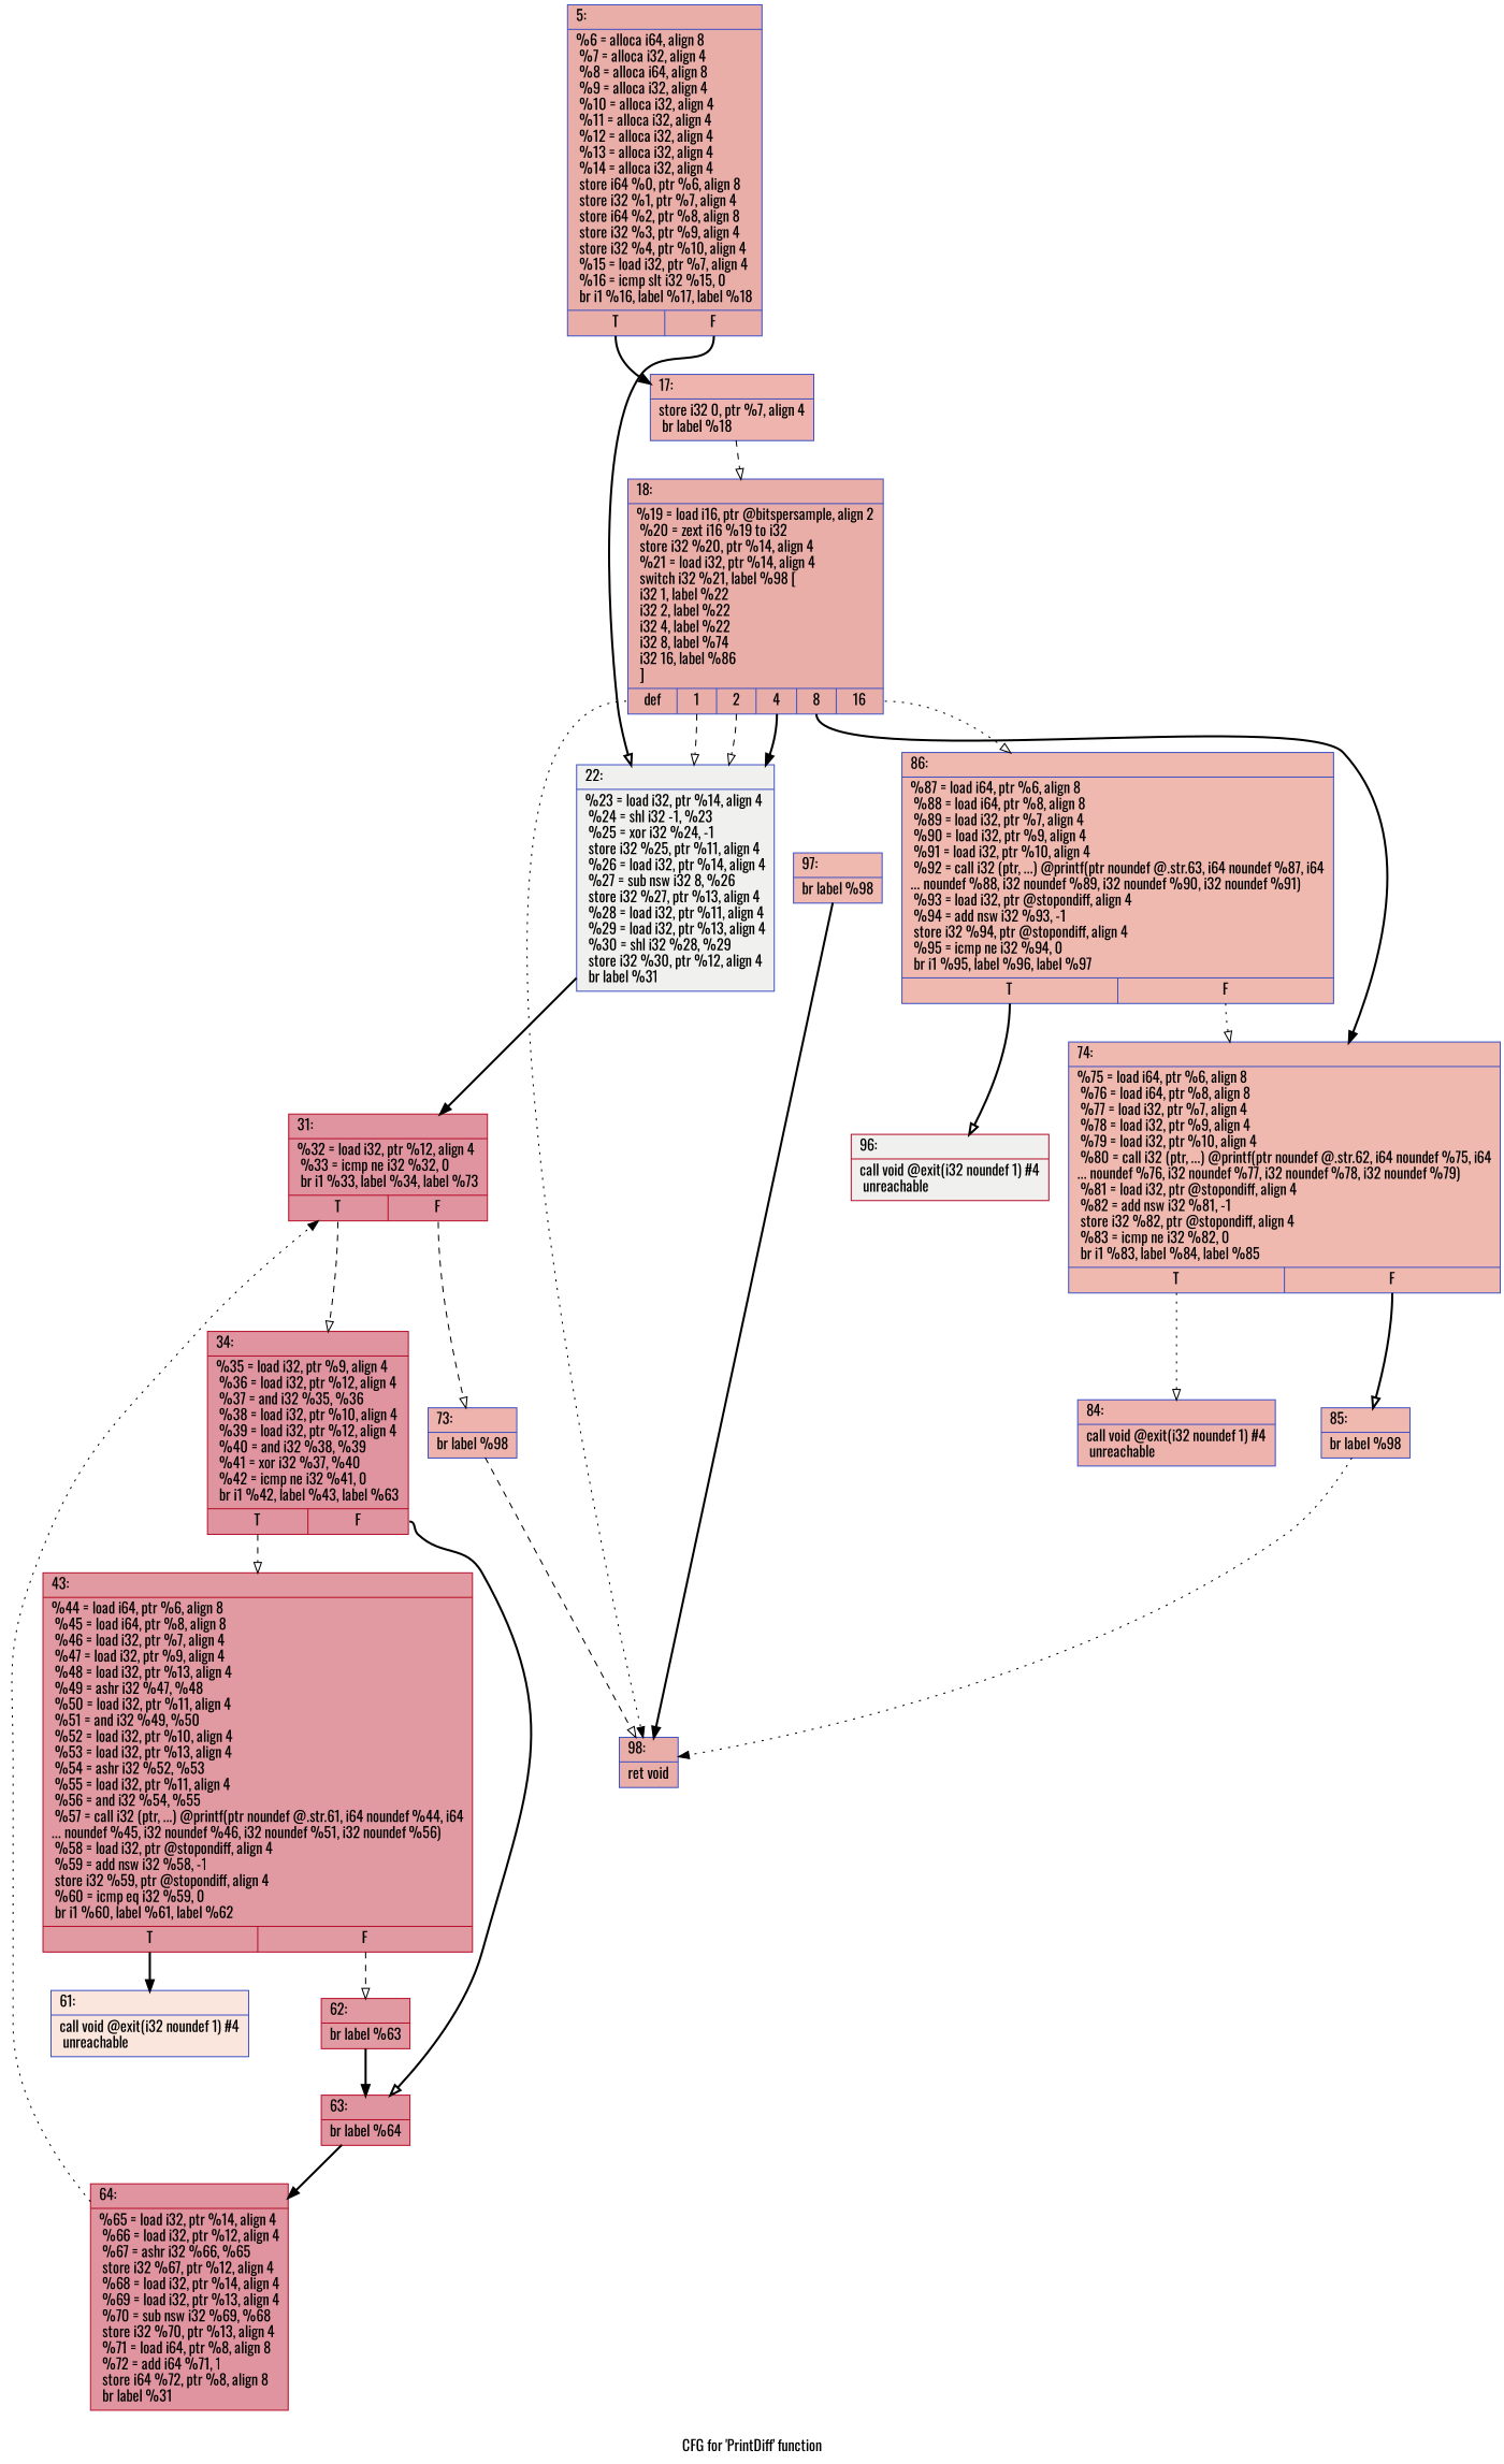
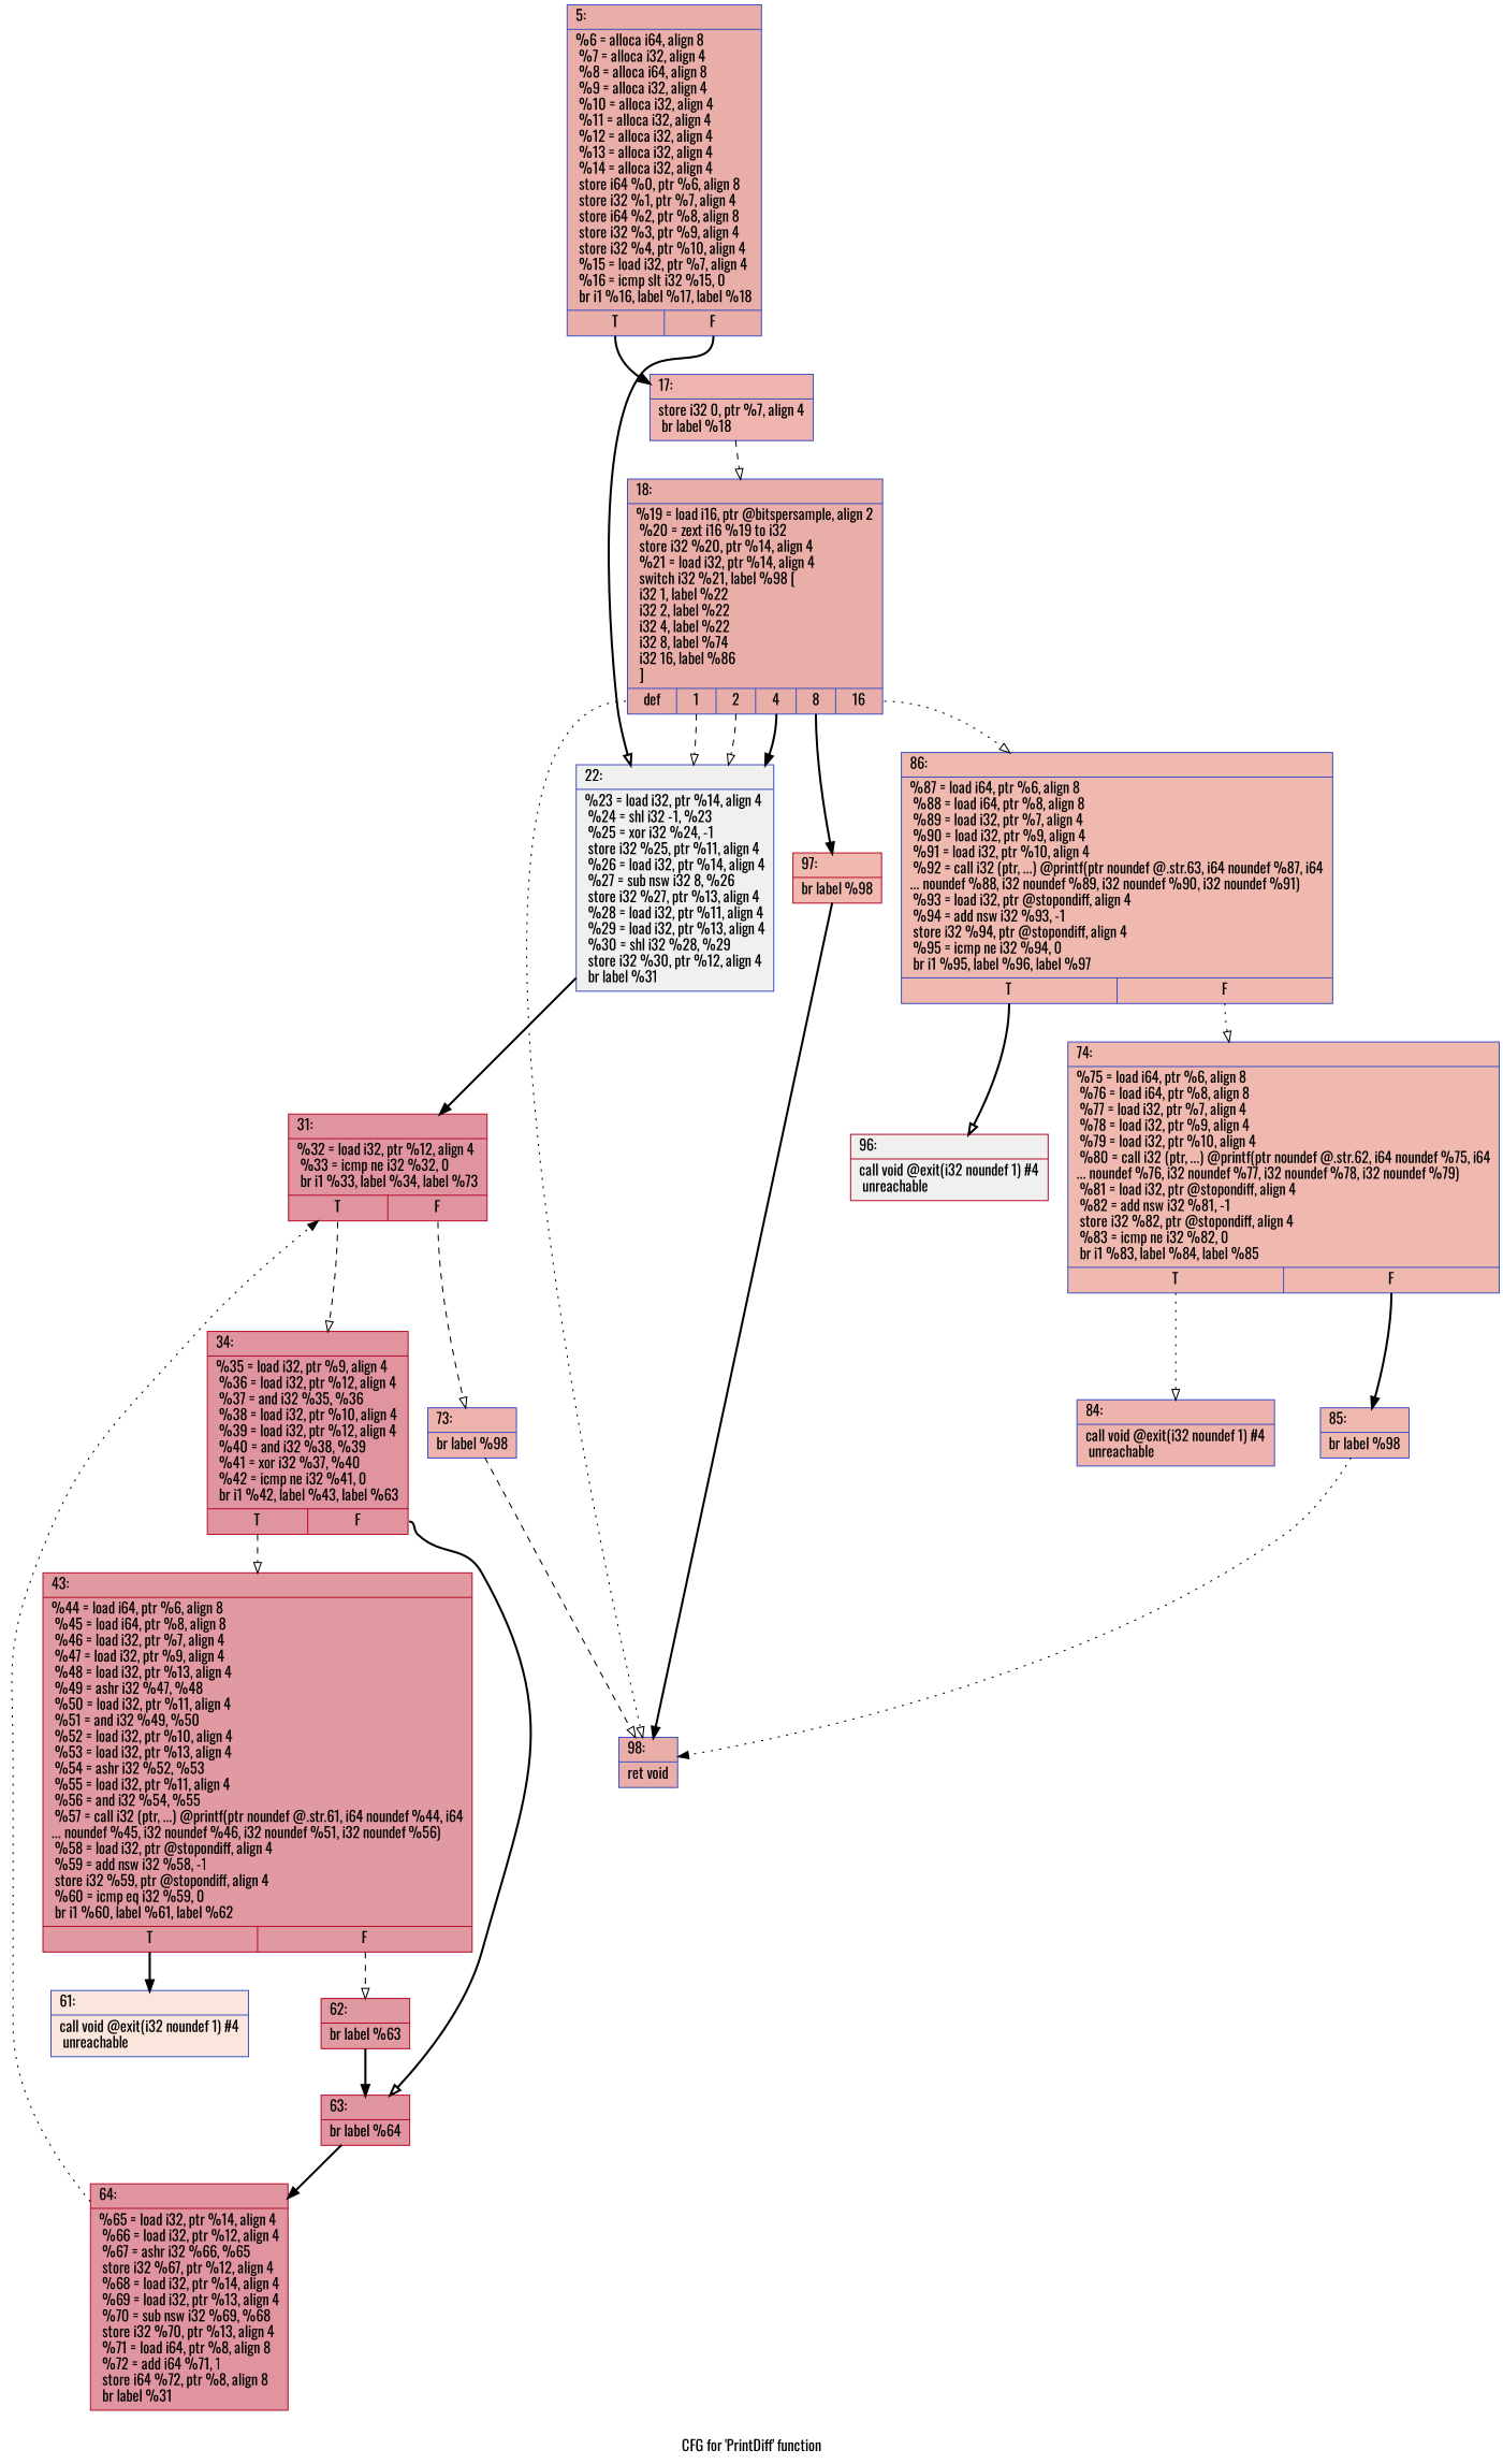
  digraph {
    fontname=Oswald
    label="CFG for 'PrintDiff' function"
    node [color="#3d50c3ff" fillcolor="#de614d70" fontname=Oswald shape=record style=filled]
    edge [arrowhead=onormal fontname=Oswald style=bold]
    n1 [fillcolor="#d0473d70" label="{5:\l|  %6 = alloca i64, align 8\l  %7 = alloca i32, align 4\l  %8 = alloca i64, align 8\l  %9 = alloca i32, align 4\l  %10 = alloca i32, align 4\l  %11 = alloca i32, align 4\l  %12 = alloca i32, align 4\l  %13 = alloca i32, align 4\l  %14 = alloca i32, align 4\l  store i64 %0, ptr %6, align 8\l  store i32 %1, ptr %7, align 4\l  store i64 %2, ptr %8, align 8\l  store i32 %3, ptr %9, align 4\l  store i32 %4, ptr %10, align 4\l  %15 = load i32, ptr %7, align 4\l  %16 = icmp slt i32 %15, 0\l  br i1 %16, label %17, label %18\l|{<s0>T|<s1>F}}"]
    n2 [fillcolor="#d8564670" label="{17:\l|  store i32 0, ptr %7, align 4\l  br label %18\l}"]
    n3 [fillcolor="#dedcdb70" label="{22:\l|  %23 = load i32, ptr %14, align 4\l  %24 = shl i32 -1, %23\l  %25 = xor i32 %24, -1\l  store i32 %25, ptr %11, align 4\l  %26 = load i32, ptr %14, align 4\l  %27 = sub nsw i32 8, %26\l  store i32 %27, ptr %13, align 4\l  %28 = load i32, ptr %11, align 4\l  %29 = load i32, ptr %13, align 4\l  %30 = shl i32 %28, %29\l  store i32 %30, ptr %12, align 4\l  br label %31\l}"]
    n4 [fillcolor="#d0473d70" label="{18:\l|  %19 = load i16, ptr @bitspersample, align 2\l  %20 = zext i16 %19 to i32\l  store i32 %20, ptr %14, align 4\l  %21 = load i32, ptr %14, align 4\l  switch i32 %21, label %98 [\l    i32 1, label %22\l    i32 2, label %22\l    i32 4, label %22\l    i32 8, label %74\l    i32 16, label %86\l  ]\l|{<s0>def|<s1>1|<s2>2|<s3>4|<s4>8|<s5>16}}"]
    n5 [fillcolor="#d0473d70" label="{98:\l|  ret void\l}"]
    n6 [label="{74:\l|  %75 = load i64, ptr %6, align 8\l  %76 = load i64, ptr %8, align 8\l  %77 = load i32, ptr %7, align 4\l  %78 = load i32, ptr %9, align 4\l  %79 = load i32, ptr %10, align 4\l  %80 = call i32 (ptr, ...) @printf(ptr noundef @.str.62, i64 noundef %75, i64\l... noundef %76, i32 noundef %77, i32 noundef %78, i32 noundef %79)\l  %81 = load i32, ptr @stopondiff, align 4\l  %82 = add nsw i32 %81, -1\l  store i32 %82, ptr @stopondiff, align 4\l  %83 = icmp ne i32 %82, 0\l  br i1 %83, label %84, label %85\l|{<s0>T|<s1>F}}"]
    n7 [label="{86:\l|  %87 = load i64, ptr %6, align 8\l  %88 = load i64, ptr %8, align 8\l  %89 = load i32, ptr %7, align 4\l  %90 = load i32, ptr %9, align 4\l  %91 = load i32, ptr %10, align 4\l  %92 = call i32 (ptr, ...) @printf(ptr noundef @.str.63, i64 noundef %87, i64\l... noundef %88, i32 noundef %89, i32 noundef %90, i32 noundef %91)\l  %93 = load i32, ptr @stopondiff, align 4\l  %94 = add nsw i32 %93, -1\l  store i32 %94, ptr @stopondiff, align 4\l  %95 = icmp ne i32 %94, 0\l  br i1 %95, label %96, label %97\l|{<s0>T|<s1>F}}"]
    n8 [color="#b70d28ff" fillcolor="#b70d2870" label="{31:\l|  %32 = load i32, ptr %12, align 4\l  %33 = icmp ne i32 %32, 0\l  br i1 %33, label %34, label %73\l|{<s0>T|<s1>F}}"]
    n9 [fillcolor="#d6524470" label="{84:\l|  call void @exit(i32 noundef 1) #4\l  unreachable\l}"]
    n10 [label="{85:\l|  br label %98\l}"]
    n11 [color="#b70d28ff" fillcolor="#dedcdb70" label="{96:\l|  call void @exit(i32 noundef 1) #4\l  unreachable\l}"]
    n12 [color="#b70d28ff" fillcolor="#b70d2870" label="{34:\l|  %35 = load i32, ptr %9, align 4\l  %36 = load i32, ptr %12, align 4\l  %37 = and i32 %35, %36\l  %38 = load i32, ptr %10, align 4\l  %39 = load i32, ptr %12, align 4\l  %40 = and i32 %38, %39\l  %41 = xor i32 %37, %40\l  %42 = icmp ne i32 %41, 0\l  br i1 %42, label %43, label %63\l|{<s0>T|<s1>F}}"]
    n13 [fillcolor="#d6524470" label="{73:\l|  br label %98\l}"]
-   n14 [label="{97:\l|  br label %98\l}"]
+   n14 [color="#b70d28ff" label="{97:\l|  br label %98\l}"]
    n15 [color="#b70d28ff" fillcolor="#bb1b2c70" label="{43:\l|  %44 = load i64, ptr %6, align 8\l  %45 = load i64, ptr %8, align 8\l  %46 = load i32, ptr %7, align 4\l  %47 = load i32, ptr %9, align 4\l  %48 = load i32, ptr %13, align 4\l  %49 = ashr i32 %47, %48\l  %50 = load i32, ptr %11, align 4\l  %51 = and i32 %49, %50\l  %52 = load i32, ptr %10, align 4\l  %53 = load i32, ptr %13, align 4\l  %54 = ashr i32 %52, %53\l  %55 = load i32, ptr %11, align 4\l  %56 = and i32 %54, %55\l  %57 = call i32 (ptr, ...) @printf(ptr noundef @.str.61, i64 noundef %44, i64\l... noundef %45, i32 noundef %46, i32 noundef %51, i32 noundef %56)\l  %58 = load i32, ptr @stopondiff, align 4\l  %59 = add nsw i32 %58, -1\l  store i32 %59, ptr @stopondiff, align 4\l  %60 = icmp eq i32 %59, 0\l  br i1 %60, label %61, label %62\l|{<s0>T|<s1>F}}"]
    n16 [color="#b70d28ff" fillcolor="#b70d2870" label="{63:\l|  br label %64\l}"]
    n17 [fillcolor="#f3c7b170" label="{61:\l|  call void @exit(i32 noundef 1) #4\l  unreachable\l}"]
    n18 [color="#b70d28ff" fillcolor="#bb1b2c70" label="{62:\l|  br label %63\l}"]
    n19 [color="#b70d28ff" fillcolor="#b70d2870" label="{64:\l|  %65 = load i32, ptr %14, align 4\l  %66 = load i32, ptr %12, align 4\l  %67 = ashr i32 %66, %65\l  store i32 %67, ptr %12, align 4\l  %68 = load i32, ptr %14, align 4\l  %69 = load i32, ptr %13, align 4\l  %70 = sub nsw i32 %69, %68\l  store i32 %70, ptr %13, align 4\l  %71 = load i64, ptr %8, align 8\l  %72 = add i64 %71, 1\l  store i64 %72, ptr %8, align 8\l  br label %31\l}"]
    n1 -> n2 [arrowhead=normal tailport=s0]
    n1 -> n3 [tailport=s1]
    n2 -> n4 [style=dashed]
    n3 -> n8 [arrowhead=normal]
    n4 -> n3 [style=dashed tailport=s1]
    n4 -> n3 [style=dashed tailport=s2]
    n4 -> n3 [arrowhead=normal tailport=s3]
-   n4 -> n5 [arrowhead=normal style=dotted tailport=s0]
-   n4 -> n6 [arrowhead=normal tailport=s4]
+   n4 -> n5 [style=dotted tailport=s0]
+   n4 -> n14 [arrowhead=normal tailport=s4]
    n4 -> n7 [style=dotted tailport=s5]
    n6 -> n9 [style=dotted tailport=s0]
-   n6 -> n10 [tailport=s1]
+   n6 -> n10 [arrowhead=normal tailport=s1]
    n7 -> n6 [style=dotted tailport=s1]
    n7 -> n11 [tailport=s0]
    n8 -> n12 [style=dashed tailport=s0]
    n8 -> n13 [style=dashed tailport=s1]
    n10 -> n5 [arrowhead=normal style=dotted]
    n12 -> n15 [style=dashed tailport=s0]
    n12 -> n16 [tailport=s1]
    n13 -> n5 [style=dashed]
    n14 -> n5 [arrowhead=normal]
    n15 -> n17 [arrowhead=normal tailport=s0]
    n15 -> n18 [style=dashed tailport=s1]
    n16 -> n19 [arrowhead=normal]
    n18 -> n16 [arrowhead=normal]
    n19 -> n8 [arrowhead=normal style=dotted]
  }
